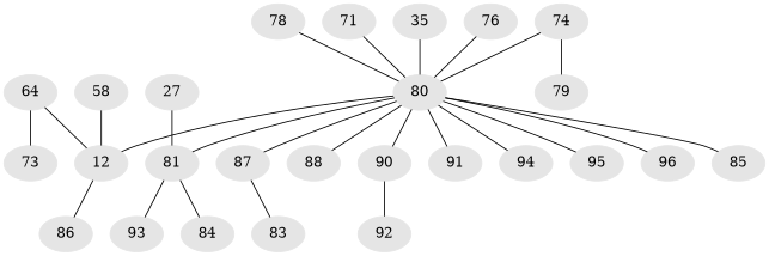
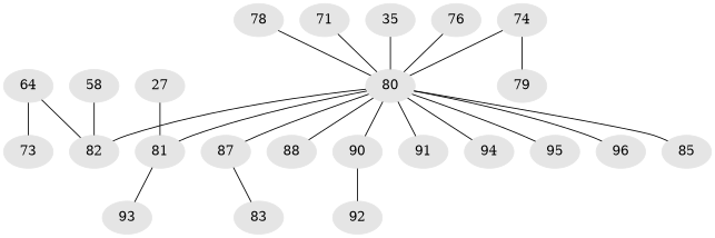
  graph {
    node [color=gray90 style=filled]
    64 [super="+56+57"]
    73
-   82 [super="+51+63" label=12]
-   86
+   82 [super="+51+63"]
    n5 [label=58]
    80 [super="+49+67+61+62+65"]
    81 [super="+66"]
    85
    87
    88
    90 [super="+69"]
    91
    94
    95
    96
    71
    74 [super="+70"]
    79
    n19 [label=35]
    76
-   84
    93
    n23 [label=27]
    78
    83
    92
    64 -- 73
    64 -- 82
-   82 -- 86
    n5 -- 82
    80 -- 82
    80 -- 81
    80 -- 85
    80 -- 87
    80 -- 88
    80 -- 90
    80 -- 91
    80 -- 94
    80 -- 95
    80 -- 96
-   81 -- 84
    81 -- 93
    87 -- 83
    90 -- 92
    71 -- 80
    74 -- 80
    74 -- 79
    n19 -- 80
    76 -- 80
    n23 -- 81
    78 -- 80
  }
